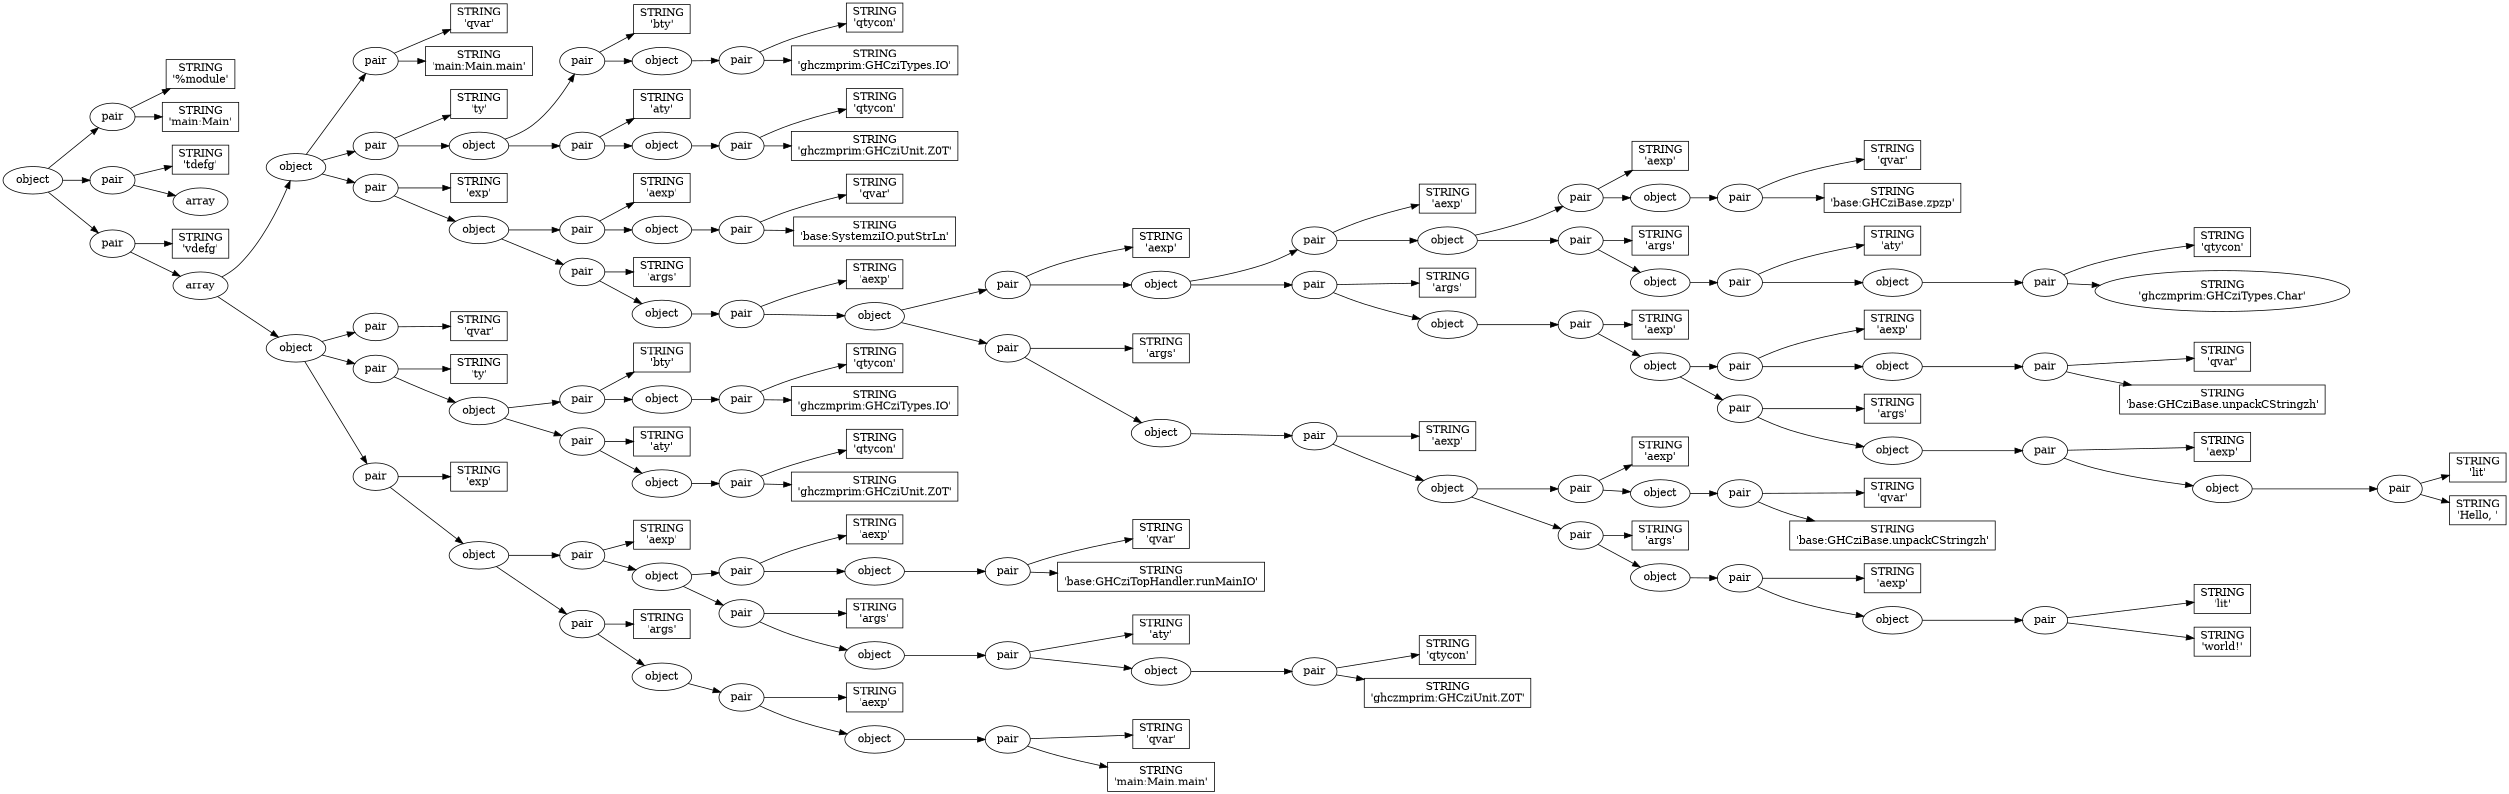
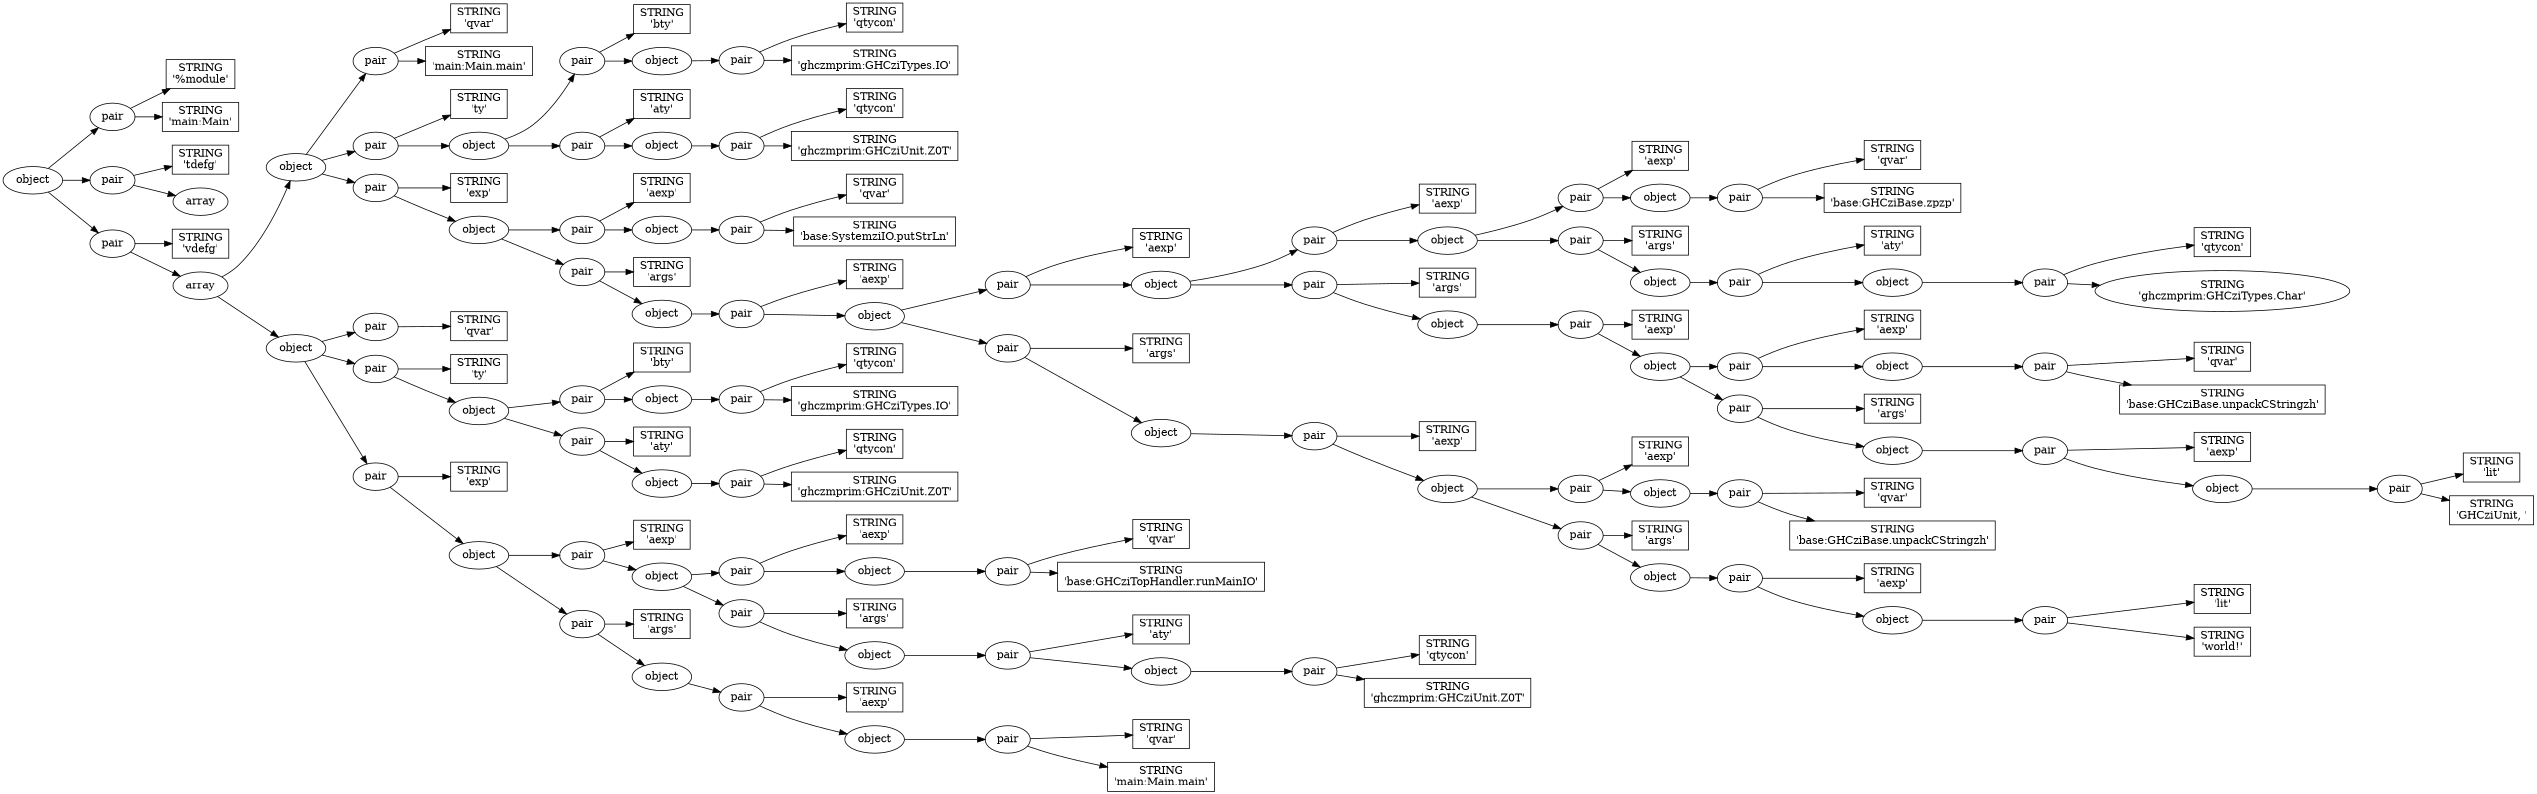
  digraph {
    rankdir=LR
    n1 [label=object]
    n2 [label=pair]
    n3 [label=pair]
    n4 [label=pair]
    n5 [label="STRING\n'%module'" shape=box]
    n6 [label="STRING\n'main:Main'" shape=box]
    n7 [label="STRING\n'tdefg'" shape=box]
    n8 [label=array]
    n9 [label="STRING\n'vdefg'" shape=box]
    n10 [label=array]
    n11 [label=object]
    n12 [label=object]
    n13 [label=pair]
    n14 [label=pair]
    n15 [label=pair]
    n16 [label=pair]
    n17 [label=pair]
    n18 [label=pair]
    n19 [label="STRING\n'qvar'" shape=box]
    n20 [label="STRING\n'main:Main.main'" shape=box]
    n21 [label="STRING\n'ty'" shape=box]
    n22 [label=object]
    n23 [label="STRING\n'exp'" shape=box]
    n24 [label=object]
    n25 [label=pair]
    n26 [label=pair]
    n27 [label="STRING\n'bty'" shape=box]
    n28 [label=object]
    n29 [label="STRING\n'aty'" shape=box]
    n30 [label=object]
    n31 [label=pair]
    n32 [label="STRING\n'qtycon'" shape=box]
    n33 [label="STRING\n'ghczmprim:GHCziTypes.IO'" shape=box]
    n34 [label=pair]
    n35 [label="STRING\n'qtycon'" shape=box]
    n36 [label="STRING\n'ghczmprim:GHCziUnit.Z0T'" shape=box]
    n37 [label=pair]
    n38 [label=pair]
    n39 [label="STRING\n'aexp'" shape=box]
    n40 [label=object]
    n41 [label="STRING\n'args'" shape=box]
    n42 [label=object]
    n43 [label=pair]
    n44 [label="STRING\n'qvar'" shape=box]
    n45 [label="STRING\n'base:SystemziIO.putStrLn'" shape=box]
    n46 [label=pair]
    n47 [label="STRING\n'aexp'" shape=box]
    n48 [label=object]
    n49 [label=pair]
    n50 [label=pair]
    n51 [label="STRING\n'aexp'" shape=box]
    n52 [label=object]
    n53 [label="STRING\n'args'" shape=box]
    n54 [label=object]
    n55 [label=pair]
    n56 [label=pair]
    n57 [label="STRING\n'aexp'" shape=box]
    n58 [label=object]
    n59 [label="STRING\n'args'" shape=box]
    n60 [label=object]
    n61 [label=pair]
    n62 [label=pair]
    n63 [label="STRING\n'aexp'" shape=box]
    n64 [label=object]
    n65 [label="STRING\n'args'" shape=box]
    n66 [label=object]
    n67 [label=pair]
    n68 [label="STRING\n'qvar'" shape=box]
    n69 [label="STRING\n'base:GHCziBase.zpzp'" shape=box]
    n70 [label=pair]
    n71 [label="STRING\n'aty'" shape=box]
    n72 [label=object]
    n73 [label=pair]
    n74 [label="STRING\n'qtycon'" shape=box]
    n75 [label="STRING\n'ghczmprim:GHCziTypes.Char'" shape=ellipse]
    n76 [label=pair]
    n77 [label="STRING\n'aexp'" shape=box]
    n78 [label=object]
    n79 [label=pair]
    n80 [label=pair]
    n81 [label="STRING\n'aexp'" shape=box]
    n82 [label=object]
    n83 [label="STRING\n'args'" shape=box]
    n84 [label=object]
    n85 [label=pair]
    n86 [label="STRING\n'qvar'" shape=box]
    n87 [label="STRING\n'base:GHCziBase.unpackCStringzh'" shape=box]
    n88 [label=pair]
    n89 [label="STRING\n'aexp'" shape=box]
    n90 [label=object]
    n91 [label=pair]
    n92 [label="STRING\n'lit'" shape=box]
-   n93 [label="STRING\n'Hello, '" shape=box]
+   n93 [label="STRING\n'GHCziUnit, '" shape=box]
    n94 [label=pair]
    n95 [label="STRING\n'aexp'" shape=box]
    n96 [label=object]
    n97 [label=pair]
    n98 [label=pair]
    n99 [label="STRING\n'aexp'" shape=box]
    n100 [label=object]
    n101 [label="STRING\n'args'" shape=box]
    n102 [label=object]
    n103 [label=pair]
    n104 [label="STRING\n'qvar'" shape=box]
    n105 [label="STRING\n'base:GHCziBase.unpackCStringzh'" shape=box]
    n106 [label=pair]
    n107 [label="STRING\n'aexp'" shape=box]
    n108 [label=object]
    n109 [label=pair]
    n110 [label="STRING\n'lit'" shape=box]
    n111 [label="STRING\n'world!'" shape=box]
    n112 [label="STRING\n'qvar'" shape=box]
    n113 [label="STRING\n'ty'" shape=box]
    n114 [label=object]
    n115 [label="STRING\n'exp'" shape=box]
    n116 [label=object]
    n117 [label=pair]
    n118 [label=pair]
    n119 [label="STRING\n'bty'" shape=box]
    n120 [label=object]
    n121 [label="STRING\n'aty'" shape=box]
    n122 [label=object]
    n123 [label=pair]
    n124 [label="STRING\n'qtycon'" shape=box]
    n125 [label="STRING\n'ghczmprim:GHCziTypes.IO'" shape=box]
    n126 [label=pair]
    n127 [label="STRING\n'qtycon'" shape=box]
    n128 [label="STRING\n'ghczmprim:GHCziUnit.Z0T'" shape=box]
    n129 [label=pair]
    n130 [label=pair]
    n131 [label="STRING\n'aexp'" shape=box]
    n132 [label=object]
    n133 [label="STRING\n'args'" shape=box]
    n134 [label=object]
    n135 [label=pair]
    n136 [label=pair]
    n137 [label="STRING\n'aexp'" shape=box]
    n138 [label=object]
    n139 [label="STRING\n'args'" shape=box]
    n140 [label=object]
    n141 [label=pair]
    n142 [label="STRING\n'qvar'" shape=box]
    n143 [label="STRING\n'base:GHCziTopHandler.runMainIO'" shape=box]
    n144 [label=pair]
    n145 [label="STRING\n'aty'" shape=box]
    n146 [label=object]
    n147 [label=pair]
    n148 [label="STRING\n'qtycon'" shape=box]
    n149 [label="STRING\n'ghczmprim:GHCziUnit.Z0T'" shape=box]
    n150 [label=pair]
    n151 [label="STRING\n'aexp'" shape=box]
    n152 [label=object]
    n153 [label=pair]
    n154 [label="STRING\n'qvar'" shape=box]
    n155 [label="STRING\n'main:Main.main'" shape=box]
    n1 -> n2
    n1 -> n3
    n1 -> n4
    n2 -> n5
    n2 -> n6
    n3 -> n7
    n3 -> n8
    n4 -> n9
    n4 -> n10
    n10 -> n11
    n10 -> n12
    n11 -> n13
    n11 -> n14
    n11 -> n15
    n12 -> n16
    n12 -> n17
    n12 -> n18
    n13 -> n19
    n13 -> n20
    n14 -> n21
    n14 -> n22
    n15 -> n23
    n15 -> n24
    n16 -> n112
    n17 -> n113
    n17 -> n114
    n18 -> n115
    n18 -> n116
    n22 -> n25
    n22 -> n26
    n24 -> n37
    n24 -> n38
    n25 -> n27
    n25 -> n28
    n26 -> n29
    n26 -> n30
    n28 -> n31
    n30 -> n34
    n31 -> n32
    n31 -> n33
    n34 -> n35
    n34 -> n36
    n37 -> n39
    n37 -> n40
    n38 -> n41
    n38 -> n42
    n40 -> n43
    n42 -> n46
    n43 -> n44
    n43 -> n45
    n46 -> n47
    n46 -> n48
    n48 -> n49
    n48 -> n50
    n49 -> n51
    n49 -> n52
    n50 -> n53
    n50 -> n54
    n52 -> n55
    n52 -> n56
    n54 -> n94
    n55 -> n57
    n55 -> n58
    n56 -> n59
    n56 -> n60
    n58 -> n61
    n58 -> n62
    n60 -> n76
    n61 -> n63
    n61 -> n64
    n62 -> n65
    n62 -> n66
    n64 -> n67
    n66 -> n70
    n67 -> n68
    n67 -> n69
    n70 -> n71
    n70 -> n72
    n72 -> n73
    n73 -> n74
    n73 -> n75
    n76 -> n77
    n76 -> n78
    n78 -> n79
    n78 -> n80
    n79 -> n81
    n79 -> n82
    n80 -> n83
    n80 -> n84
    n82 -> n85
    n84 -> n88
    n85 -> n86
    n85 -> n87
    n88 -> n89
    n88 -> n90
    n90 -> n91
    n91 -> n92
    n91 -> n93
    n94 -> n95
    n94 -> n96
    n96 -> n97
    n96 -> n98
    n97 -> n99
    n97 -> n100
    n98 -> n101
    n98 -> n102
    n100 -> n103
    n102 -> n106
    n103 -> n104
    n103 -> n105
    n106 -> n107
    n106 -> n108
    n108 -> n109
    n109 -> n110
    n109 -> n111
    n114 -> n117
    n114 -> n118
    n116 -> n129
    n116 -> n130
    n117 -> n119
    n117 -> n120
    n118 -> n121
    n118 -> n122
    n120 -> n123
    n122 -> n126
    n123 -> n124
    n123 -> n125
    n126 -> n127
    n126 -> n128
    n129 -> n131
    n129 -> n132
    n130 -> n133
    n130 -> n134
    n132 -> n135
    n132 -> n136
    n134 -> n150
    n135 -> n137
    n135 -> n138
    n136 -> n139
    n136 -> n140
    n138 -> n141
    n140 -> n144
    n141 -> n142
    n141 -> n143
    n144 -> n145
    n144 -> n146
    n146 -> n147
    n147 -> n148
    n147 -> n149
    n150 -> n151
    n150 -> n152
    n152 -> n153
    n153 -> n154
    n153 -> n155
  }
